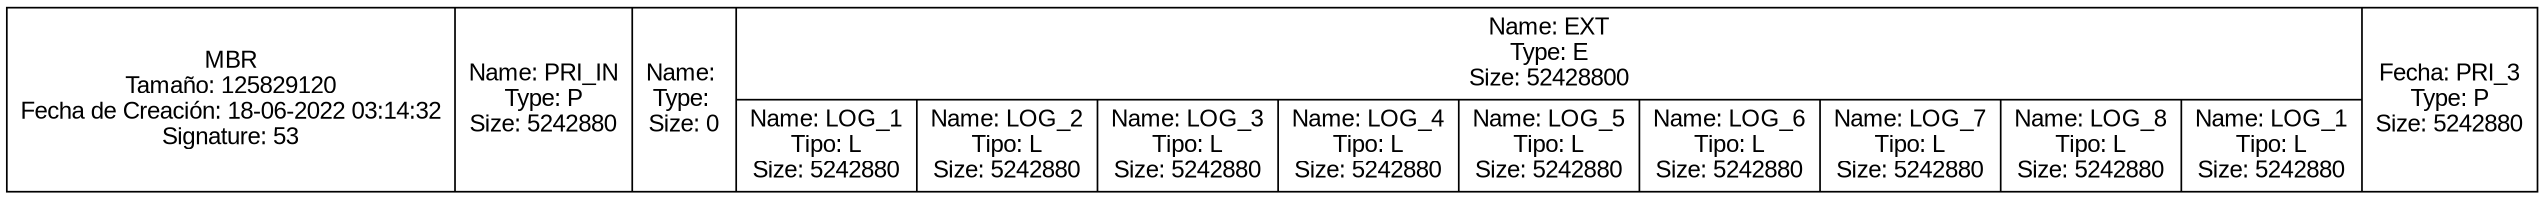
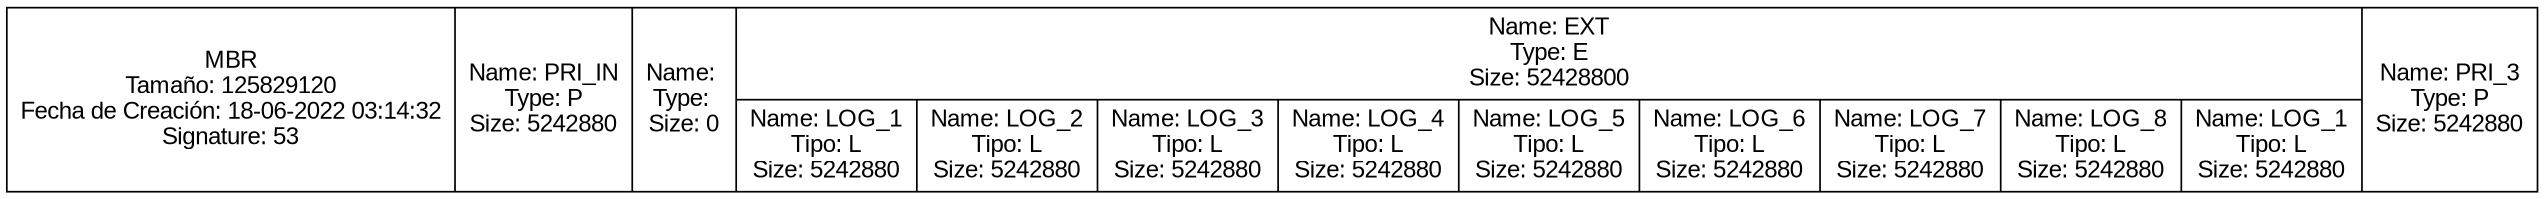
  digraph {
-   n1 [fontname=Arial label="    MBR\nTamaño: 125829120\nFecha de Creación:  18-06-2022 03:14:32\nSignature: 53|Name: PRI_IN\nType: P\nSize: 5242880\n|Name: \nType:  \nSize: 0\n|{Name: EXT\nType: E\nSize: 52428800\n|{Name: LOG_1\nTipo: L\nSize: 5242880\n|Name: LOG_2\nTipo: L\nSize: 5242880\n|Name: LOG_3\nTipo: L\nSize: 5242880\n|Name: LOG_4\nTipo: L\nSize: 5242880\n|Name: LOG_5\nTipo: L\nSize: 5242880\n|Name: LOG_6\nTipo: L\nSize: 5242880\n|Name: LOG_7\nTipo: L\nSize: 5242880\n|Name: LOG_8\nTipo: L\nSize: 5242880\n|Name: LOG_1\nTipo: L\nSize: 5242880\n}}|Fecha: PRI_3\nType: P\nSize: 5242880\n" shape=record]
+   n1 [fontname=Arial label="    MBR\nTamaño: 125829120\nFecha de Creación:  18-06-2022 03:14:32\nSignature: 53|Name: PRI_IN\nType: P\nSize: 5242880\n|Name: \nType:  \nSize: 0\n|{Name: EXT\nType: E\nSize: 52428800\n|{Name: LOG_1\nTipo: L\nSize: 5242880\n|Name: LOG_2\nTipo: L\nSize: 5242880\n|Name: LOG_3\nTipo: L\nSize: 5242880\n|Name: LOG_4\nTipo: L\nSize: 5242880\n|Name: LOG_5\nTipo: L\nSize: 5242880\n|Name: LOG_6\nTipo: L\nSize: 5242880\n|Name: LOG_7\nTipo: L\nSize: 5242880\n|Name: LOG_8\nTipo: L\nSize: 5242880\n|Name: LOG_1\nTipo: L\nSize: 5242880\n}}|Name: PRI_3\nType: P\nSize: 5242880\n" shape=record]
  }
